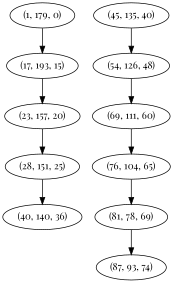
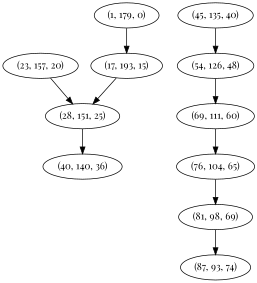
  digraph {
    fontname="Playfair Display"
    node [fontname="Playfair Display"]
    edge [fontname="Playfair Display"]
    n1 [label="(17, 193, 15)"]
    "(1, 179, 0)"
    "(23, 157, 20)"
    "(28, 151, 25)"
    "(40, 140, 36)"
    "(45, 135, 40)"
    "(54, 126, 48)"
    "(69, 111, 60)"
    "(76, 104, 65)"
-   "(81, 98, 69)" [label="(81, 78, 69)"]
+   "(81, 98, 69)"
    "(87, 93, 74)"
-   n1 -> "(23, 157, 20)"
+   n1 -> "(28, 151, 25)"
    "(1, 179, 0)" -> n1
    "(23, 157, 20)" -> "(28, 151, 25)"
    "(28, 151, 25)" -> "(40, 140, 36)"
    "(45, 135, 40)" -> "(54, 126, 48)"
    "(54, 126, 48)" -> "(69, 111, 60)"
    "(69, 111, 60)" -> "(76, 104, 65)"
    "(76, 104, 65)" -> "(81, 98, 69)"
    "(81, 98, 69)" -> "(87, 93, 74)"
  }
